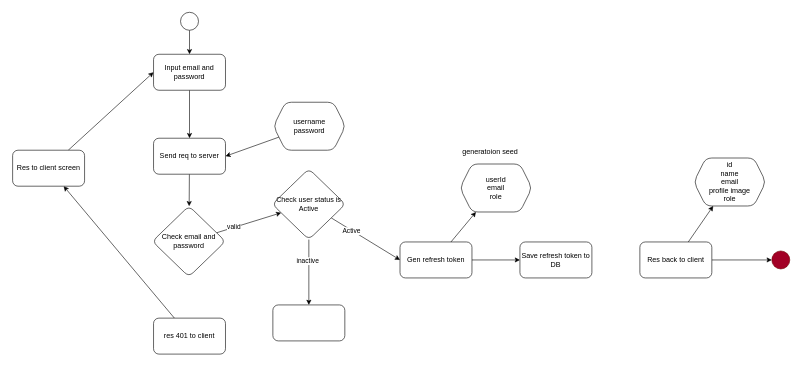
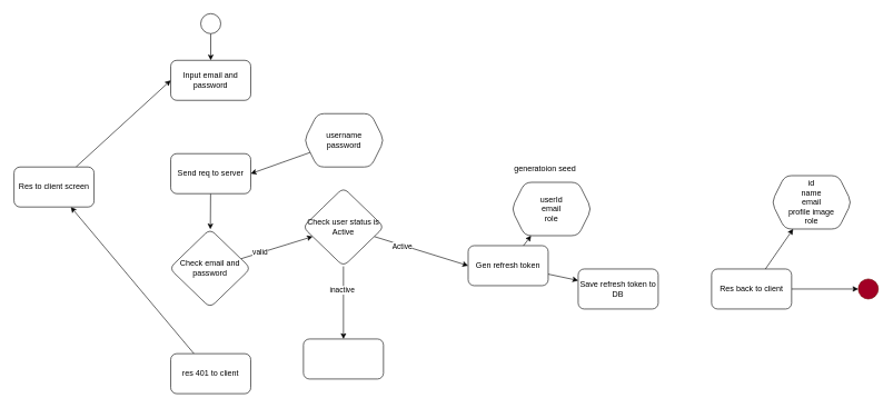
  <mxCell id="0" />
  <mxCell id="1" parent="0" />
  <mxCell id="2" value="" style="edgeStyle=none;html=1;entryX=0.5;entryY=0;entryDx=0;entryDy=0;" edge="1" parent="1" source="3" target="5"><mxGeometry relative="1" as="geometry"><mxPoint x="315" y="90" as="targetPoint" /></mxGeometry></mxCell>
  <mxCell id="3" value="" style="ellipse;whiteSpace=wrap;html=1;aspect=fixed;" vertex="1" parent="1"><mxGeometry x="300" y="20" width="30" height="30" as="geometry" /></mxCell>
- <mxCell id="4" value="" style="edgeStyle=none;html=1;" edge="1" parent="1" source="5" target="7"><mxGeometry relative="1" as="geometry" /></mxCell>
  <mxCell id="5" value="Input email and password" style="rounded=1;whiteSpace=wrap;html=1;" vertex="1" parent="1"><mxGeometry x="255" y="90" width="120" height="60" as="geometry" /></mxCell>
  <mxCell id="6" value="" style="edgeStyle=none;html=1;" edge="1" parent="1" source="7" target="12"><mxGeometry relative="1" as="geometry" /></mxCell>
  <mxCell id="7" value="Send req to server" style="rounded=1;whiteSpace=wrap;html=1;" vertex="1" parent="1"><mxGeometry x="255" y="230" width="120" height="60" as="geometry" /></mxCell>
  <mxCell id="8" style="edgeStyle=none;html=1;entryX=1;entryY=0.5;entryDx=0;entryDy=0;" edge="1" parent="1" source="9" target="7"><mxGeometry relative="1" as="geometry" /></mxCell>
  <mxCell id="9" value="username&lt;br&gt;password" style="shape=hexagon;perimeter=hexagonPerimeter2;whiteSpace=wrap;html=1;fixedSize=1;rounded=1;" vertex="1" parent="1"><mxGeometry x="455" y="170" width="120" height="80" as="geometry" /></mxCell>
  <mxCell id="10" value="" style="edgeStyle=none;html=1;" edge="1" parent="1" source="12" target="32"><mxGeometry relative="1" as="geometry" /></mxCell>
  <mxCell id="11" value="valid" style="edgeLabel;html=1;align=center;verticalAlign=middle;resizable=0;points=[];" vertex="1" connectable="0" parent="10"><mxGeometry x="-0.47" y="1" relative="1" as="geometry"><mxPoint as="offset" /></mxGeometry></mxCell>
  <mxCell id="12" value="Check email and password" style="rhombus;whiteSpace=wrap;html=1;rounded=1;" vertex="1" parent="1"><mxGeometry x="253" y="343" width="122" height="118" as="geometry" /></mxCell>
  <mxCell id="13" value="" style="edgeStyle=none;html=1;" edge="1" parent="1" source="15" target="16"><mxGeometry relative="1" as="geometry" /></mxCell>
  <mxCell id="14" value="" style="edgeStyle=none;html=1;" edge="1" parent="1" source="15" target="18"><mxGeometry relative="1" as="geometry" /></mxCell>
- <mxCell id="15" value="Gen refresh token" style="whiteSpace=wrap;html=1;rounded=1;" vertex="1" parent="1"><mxGeometry x="666" y="403" width="120" height="60" as="geometry" /></mxCell>
+ <mxCell id="15" value="Gen refresh token" style="whiteSpace=wrap;html=1;rounded=1;" vertex="1" parent="1"><mxGeometry x="701" y="368" width="120" height="60" as="geometry" /></mxCell>
  <mxCell id="16" value="userId&lt;br&gt;email&lt;br&gt;role" style="shape=hexagon;perimeter=hexagonPerimeter2;whiteSpace=wrap;html=1;fixedSize=1;rounded=1;" vertex="1" parent="1"><mxGeometry x="766" y="273" width="120" height="80" as="geometry" /></mxCell>
  <mxCell id="17" value="generatoion seed" style="text;html=1;align=center;verticalAlign=middle;resizable=0;points=[];autosize=1;strokeColor=none;fillColor=none;" vertex="1" parent="1"><mxGeometry x="756" y="238" width="120" height="30" as="geometry" /></mxCell>
  <mxCell id="18" value="Save refresh token to DB" style="whiteSpace=wrap;html=1;rounded=1;" vertex="1" parent="1"><mxGeometry x="866" y="403" width="120" height="60" as="geometry" /></mxCell>
  <mxCell id="19" value="" style="edgeStyle=none;html=1;" edge="1" parent="1" source="21" target="22"><mxGeometry relative="1" as="geometry" /></mxCell>
  <mxCell id="20" value="" style="edgeStyle=none;html=1;" edge="1" parent="1" source="21" target="23"><mxGeometry relative="1" as="geometry" /></mxCell>
  <mxCell id="21" value="Res back to client" style="whiteSpace=wrap;html=1;rounded=1;" vertex="1" parent="1"><mxGeometry x="1066" y="403" width="120" height="60" as="geometry" /></mxCell>
  <mxCell id="22" value="id&lt;br&gt;name&lt;br&gt;email&lt;br&gt;profile image&lt;br&gt;role" style="shape=hexagon;perimeter=hexagonPerimeter2;whiteSpace=wrap;html=1;fixedSize=1;rounded=1;" vertex="1" parent="1"><mxGeometry x="1156" y="263" width="120" height="80" as="geometry" /></mxCell>
  <mxCell id="23" value="" style="ellipse;whiteSpace=wrap;html=1;rounded=1;fillColor=#a20025;fontColor=#ffffff;strokeColor=#6F0000;" vertex="1" parent="1"><mxGeometry x="1286" y="418" width="30" height="30" as="geometry" /></mxCell>
  <mxCell id="24" value="" style="edgeStyle=none;html=1;" edge="1" parent="1" source="25" target="27"><mxGeometry relative="1" as="geometry" /></mxCell>
  <mxCell id="25" value="res 401 to client" style="whiteSpace=wrap;html=1;rounded=1;" vertex="1" parent="1"><mxGeometry x="255" y="530" width="120" height="60" as="geometry" /></mxCell>
  <mxCell id="26" style="edgeStyle=none;html=1;entryX=0;entryY=0.5;entryDx=0;entryDy=0;" edge="1" parent="1" source="27" target="5"><mxGeometry relative="1" as="geometry" /></mxCell>
  <mxCell id="27" value="Res to client screen" style="whiteSpace=wrap;html=1;rounded=1;" vertex="1" parent="1"><mxGeometry x="20" y="250" width="120" height="60" as="geometry" /></mxCell>
  <mxCell id="28" style="edgeStyle=none;html=1;entryX=0;entryY=0.5;entryDx=0;entryDy=0;" edge="1" parent="1" source="32" target="15"><mxGeometry relative="1" as="geometry" /></mxCell>
  <mxCell id="29" value="Active" style="edgeLabel;html=1;align=center;verticalAlign=middle;resizable=0;points=[];" vertex="1" connectable="0" parent="28"><mxGeometry x="-0.413" y="-2" relative="1" as="geometry"><mxPoint x="1" as="offset" /></mxGeometry></mxCell>
  <mxCell id="30" value="" style="edgeStyle=none;html=1;" edge="1" parent="1" source="32" target="33"><mxGeometry relative="1" as="geometry" /></mxCell>
  <mxCell id="31" value="inactive" style="edgeLabel;html=1;align=center;verticalAlign=middle;resizable=0;points=[];" vertex="1" connectable="0" parent="30"><mxGeometry x="-0.359" y="-3" relative="1" as="geometry"><mxPoint as="offset" /></mxGeometry></mxCell>
  <mxCell id="32" value="Check user status is Active" style="rhombus;whiteSpace=wrap;html=1;rounded=1;" vertex="1" parent="1"><mxGeometry x="453" y="281" width="122" height="118" as="geometry" /></mxCell>
  <mxCell id="33" value="" style="whiteSpace=wrap;html=1;rounded=1;" vertex="1" parent="1"><mxGeometry x="454" y="508" width="120" height="60" as="geometry" /></mxCell>
